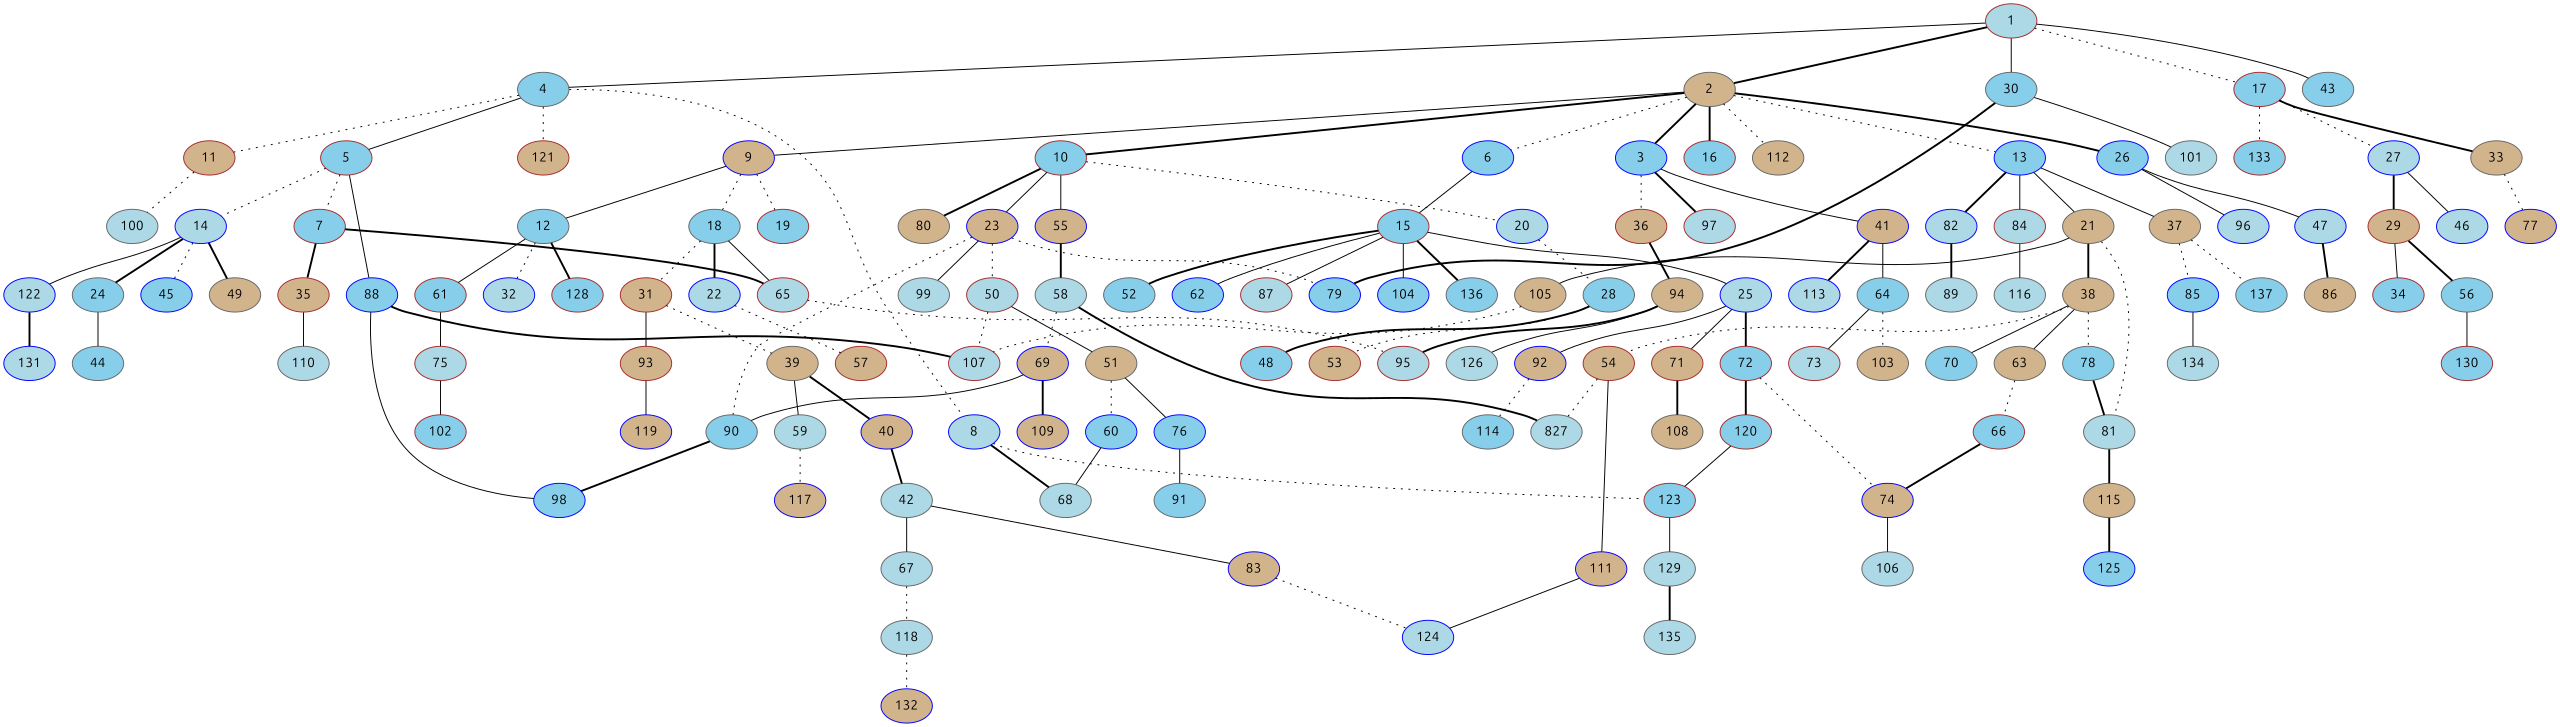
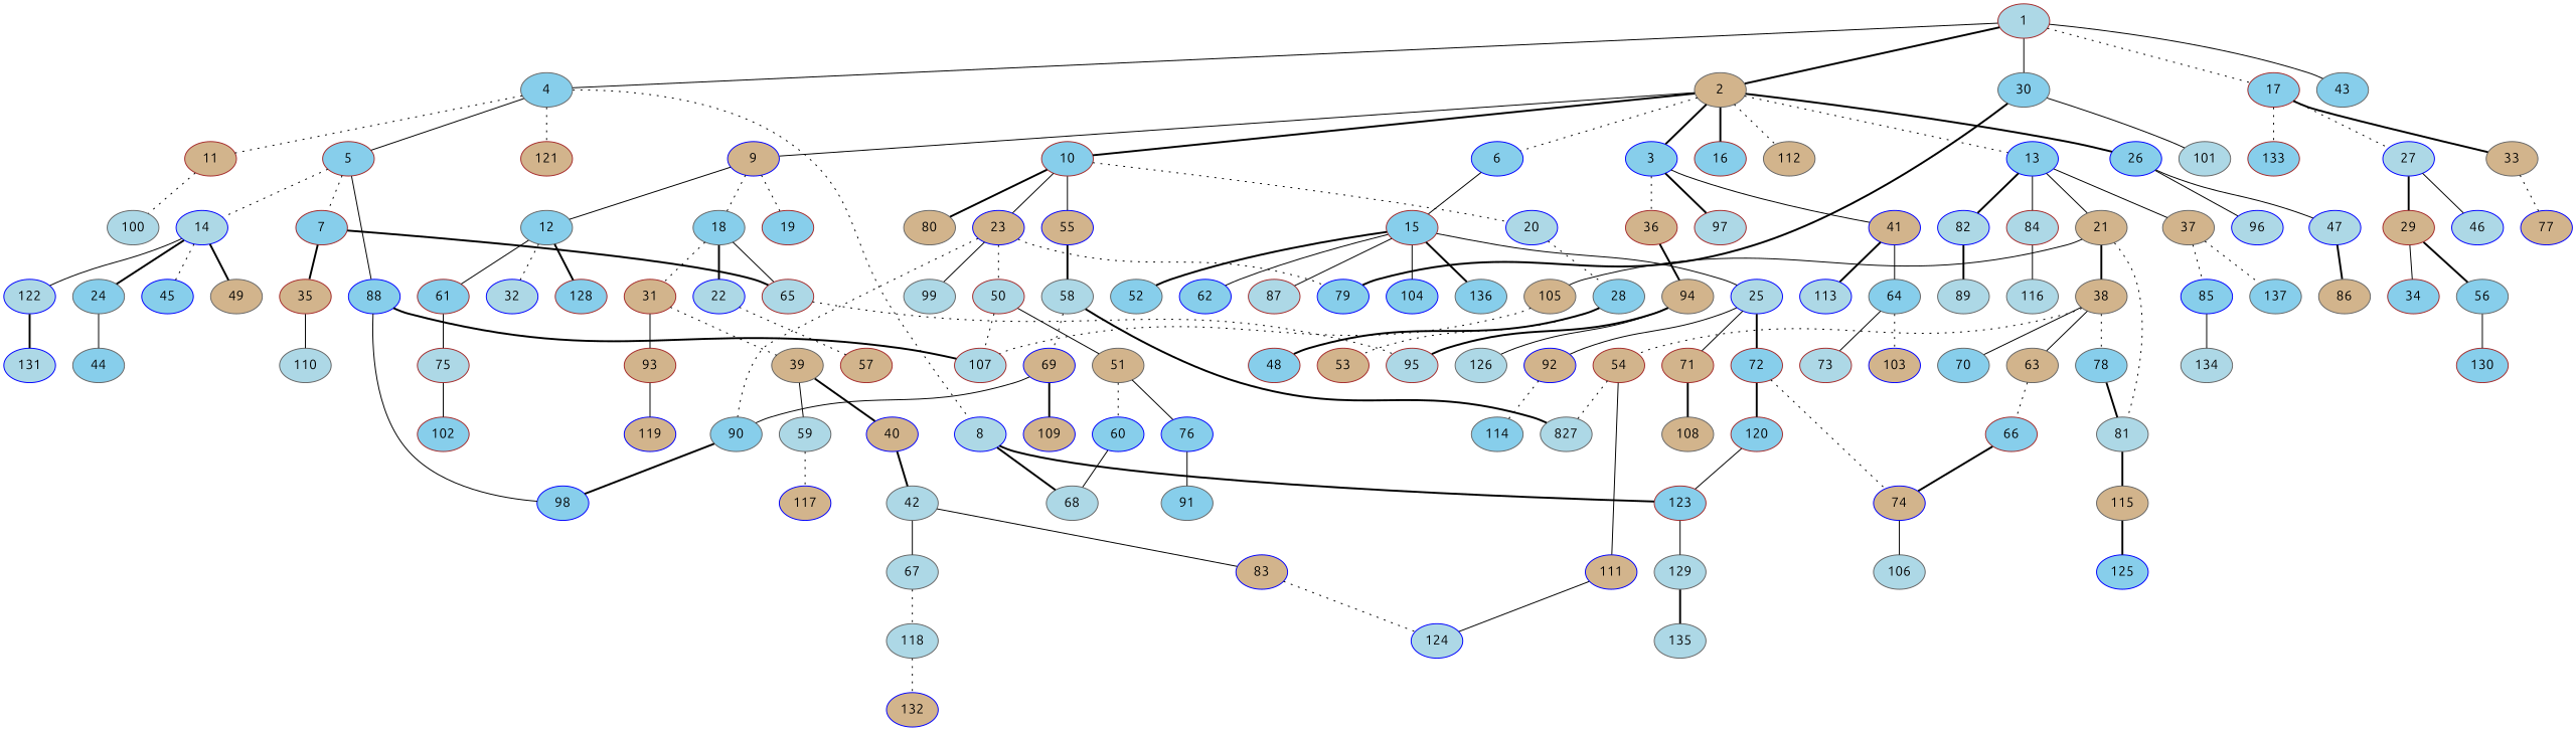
  graph {
    fontname=Ubuntu
    node [color=gray40 fillcolor=skyblue fontname=Ubuntu style=filled]
    edge [fontname=Ubuntu style=solid]
    1 [color=brown fillcolor=lightblue]
    2 [fillcolor=tan]
    4
    17 [color=brown]
    30
    43
    3 [color=blue]
    6 [color=blue]
    9 [color=blue fillcolor=tan]
    10 [color=brown]
    13 [color=blue]
    16 [color=brown]
    26 [color=blue]
    112 [fillcolor=tan]
    5 [color=brown]
    8 [color=blue fillcolor=lightblue]
    11 [color=brown fillcolor=tan]
    121 [color=brown fillcolor=tan]
    27 [color=blue fillcolor=lightblue]
    33 [fillcolor=tan]
    133 [color=brown]
    79 [color=blue]
    101 [fillcolor=lightblue]
    36 [color=brown fillcolor=tan]
    41 [color=blue fillcolor=tan]
    97 [color=brown fillcolor=lightblue]
    15 [color=brown]
    12
    18
    19 [color=brown]
    20 [color=blue fillcolor=lightblue]
    23 [color=blue fillcolor=tan]
    55 [color=blue fillcolor=tan]
    80 [fillcolor=tan]
    21 [fillcolor=tan]
    37 [fillcolor=tan]
    82 [color=blue fillcolor=lightblue]
    84 [color=brown fillcolor=lightblue]
    47 [color=blue fillcolor=lightblue]
    96 [color=blue fillcolor=lightblue]
    94 [fillcolor=tan]
    64
    113 [color=blue fillcolor=lightblue]
    7 [color=brown]
    14 [color=blue fillcolor=lightblue]
    88 [color=blue]
    68 [fillcolor=lightblue]
    123 [color=brown]
    100 [fillcolor=lightblue]
    35 [color=brown fillcolor=tan]
    65 [color=brown fillcolor=lightblue]
    24
    45 [color=blue]
    49 [fillcolor=tan]
    122 [color=blue fillcolor=lightblue]
    107 [color=brown fillcolor=lightblue]
    98 [color=blue]
    25 [color=blue fillcolor=lightblue]
    52
    62 [color=blue]
    87 [color=brown fillcolor=lightblue]
    104 [color=blue]
    136
    110 [fillcolor=lightblue]
    95 [color=brown fillcolor=lightblue]
    129 [fillcolor=lightblue]
    32 [color=blue fillcolor=lightblue]
    61 [color=brown]
    128 [color=brown]
    22 [color=blue fillcolor=lightblue]
    31 [color=brown fillcolor=tan]
    28
    50 [color=brown fillcolor=lightblue]
    90
    99 [fillcolor=lightblue]
    58 [fillcolor=lightblue]
    75 [color=brown fillcolor=lightblue]
    38 [fillcolor=tan]
    81 [fillcolor=lightblue]
    105 [fillcolor=tan]
    85 [color=blue]
    137
    89 [fillcolor=lightblue]
    116 [fillcolor=lightblue]
    44
    131 [color=blue fillcolor=lightblue]
    71 [color=brown fillcolor=tan]
    72 [color=brown]
    92 [color=blue fillcolor=tan]
    29 [color=brown fillcolor=tan]
    46 [color=blue fillcolor=lightblue]
    77 [color=blue fillcolor=tan]
    57 [color=brown fillcolor=tan]
    39 [fillcolor=tan]
    93 [color=brown fillcolor=tan]
    48 [color=brown]
    53 [color=brown fillcolor=tan]
    54 [color=brown fillcolor=tan]
    63 [fillcolor=tan]
    70
    78
    115 [fillcolor=tan]
    51 [fillcolor=tan]
    108 [fillcolor=tan]
    74 [color=blue fillcolor=tan]
    120 [color=brown]
    114
    86 [fillcolor=tan]
    34 [color=brown]
    56
    130 [color=brown]
    40 [color=blue fillcolor=tan]
    59 [fillcolor=lightblue]
    119 [color=blue fillcolor=tan]
    126 [fillcolor=lightblue]
    134 [fillcolor=lightblue]
    111 [color=blue fillcolor=tan]
    n118 [fillcolor=lightblue label=827]
    66 [color=brown]
    42 [fillcolor=lightblue]
    117 [color=blue fillcolor=tan]
    67 [fillcolor=lightblue]
    83 [color=blue fillcolor=tan]
    73 [color=brown fillcolor=lightblue]
-   103 [fillcolor=tan]
+   103 [color=blue fillcolor=tan]
    118 [fillcolor=lightblue]
    124 [color=blue fillcolor=lightblue]
    60 [color=blue]
    76 [color=blue]
    91
    69 [color=blue fillcolor=tan]
    109 [color=blue fillcolor=tan]
    102 [color=brown]
    106 [fillcolor=lightblue]
    132 [color=blue fillcolor=tan]
    125 [color=blue]
    135 [fillcolor=lightblue]
    1 -- 2 [style=bold]
    1 -- 4
    1 -- 17 [style=dotted]
    1 -- 30
    1 -- 43
    2 -- 3 [style=bold]
    2 -- 6 [style=dotted]
    2 -- 9
    2 -- 10 [style=bold]
    2 -- 13 [style=dotted]
    2 -- 16 [style=bold]
    2 -- 26 [style=bold]
    2 -- 112 [style=dotted]
    4 -- 5
    4 -- 8 [style=dotted]
    4 -- 11 [style=dotted]
    4 -- 121 [style=dotted]
    17 -- 27 [style=dotted]
    17 -- 33 [style=bold]
    17 -- 133 [style=dotted]
    30 -- 79 [style=bold]
    30 -- 101
    3 -- 36 [style=dotted]
    3 -- 41
    3 -- 97 [style=bold]
    6 -- 15
    9 -- 12
    9 -- 18 [style=dotted]
    9 -- 19 [style=dotted]
    10 -- 20 [style=dotted]
    10 -- 23
    10 -- 55
    10 -- 80 [style=bold]
    13 -- 21
    13 -- 37
    13 -- 82 [style=bold]
    13 -- 84
    26 -- 47
    26 -- 96
    5 -- 7 [style=dotted]
    5 -- 14 [style=dotted]
    5 -- 88
    8 -- 68 [style=bold]
-   8 -- 123 [style=dotted]
+   8 -- 123 [style=bold]
    11 -- 100 [style=dotted]
    27 -- 29 [style=bold]
    27 -- 46
    33 -- 77 [style=dotted]
    36 -- 94 [style=bold]
    41 -- 64
    41 -- 113 [style=bold]
    15 -- 25
    15 -- 52 [style=bold]
    15 -- 62
    15 -- 87
    15 -- 104
    15 -- 136 [style=bold]
    12 -- 32 [style=dotted]
    12 -- 61
    12 -- 128 [style=bold]
    18 -- 65
    18 -- 22 [style=bold]
    18 -- 31 [style=dotted]
    20 -- 28 [style=dotted]
    23 -- 79 [style=dotted]
    23 -- 50 [style=dotted]
    23 -- 90 [style=dotted]
    23 -- 99
    55 -- 58 [style=bold]
    21 -- 38 [style=bold]
    21 -- 81 [style=dotted]
    21 -- 105
    37 -- 85 [style=dotted]
    37 -- 137 [style=dotted]
    82 -- 89 [style=bold]
    84 -- 116
    47 -- 86 [style=bold]
    94 -- 95 [style=bold]
    94 -- 126
    64 -- 73
    64 -- 103 [style=dotted]
    7 -- 35 [style=bold]
    7 -- 65 [style=bold]
    14 -- 24 [style=bold]
    14 -- 45 [style=dotted]
    14 -- 49 [style=bold]
    14 -- 122
    88 -- 107 [style=bold]
    88 -- 98
    123 -- 129
    35 -- 110
    65 -- 95 [style=dotted]
    24 -- 44
    122 -- 131 [style=bold]
    25 -- 71
    25 -- 72 [style=bold]
    25 -- 92
    129 -- 135 [style=bold]
    61 -- 75
    22 -- 57 [style=dotted]
    31 -- 39 [style=dotted]
    31 -- 93
    28 -- 48 [style=bold]
    28 -- 53 [style=dotted]
    50 -- 107 [style=dotted]
    50 -- 51
    90 -- 98 [style=bold]
    58 -- n118 [style=bold]
    58 -- 69 [style=dotted]
    75 -- 102
    38 -- 54 [style=dotted]
    38 -- 63
    38 -- 70
    38 -- 78 [style=dotted]
    81 -- 115 [style=bold]
    105 -- 107 [style=dotted]
    85 -- 134
    71 -- 108 [style=bold]
    72 -- 74 [style=dotted]
    72 -- 120 [style=bold]
    92 -- 114 [style=dotted]
    29 -- 34
    29 -- 56 [style=bold]
    39 -- 40 [style=bold]
    39 -- 59
    93 -- 119
    54 -- 111
    54 -- n118 [style=dotted]
    63 -- 66 [style=dotted]
    78 -- 81 [style=bold]
    115 -- 125 [style=bold]
    51 -- 60 [style=dotted]
    51 -- 76
    74 -- 106
    120 -- 123
    56 -- 130
    40 -- 42 [style=bold]
    59 -- 117 [style=dotted]
    111 -- 124
    66 -- 74 [style=bold]
    42 -- 67
    42 -- 83
    67 -- 118 [style=dotted]
    83 -- 124 [style=dotted]
    118 -- 132 [style=dotted]
    60 -- 68
    76 -- 91
    69 -- 90
    69 -- 109 [style=bold]
  }
